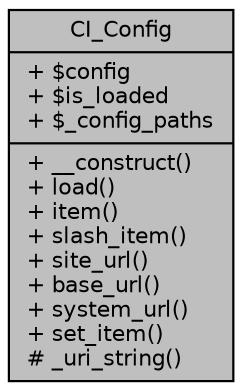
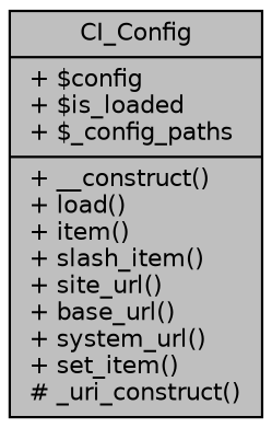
  digraph {
-   n1 [color=black fillcolor=grey75 fontcolor=black fontname=Helvetica fontsize=10 height=0.2 label="{CI_Config\n|+ $config\l+ $is_loaded\l+ $_config_paths\l|+ __construct()\l+ load()\l+ item()\l+ slash_item()\l+ site_url()\l+ base_url()\l+ system_url()\l+ set_item()\l# _uri_string()\l}" shape=record style=filled width=0.4]
+   n1 [color=black fillcolor=grey75 fontcolor=black fontname=Helvetica fontsize=10 height=0.2 label="{CI_Config\n|+ $config\l+ $is_loaded\l+ $_config_paths\l|+ __construct()\l+ load()\l+ item()\l+ slash_item()\l+ site_url()\l+ base_url()\l+ system_url()\l+ set_item()\l# _uri_construct()\l}" shape=record style=filled width=0.4]
  }
